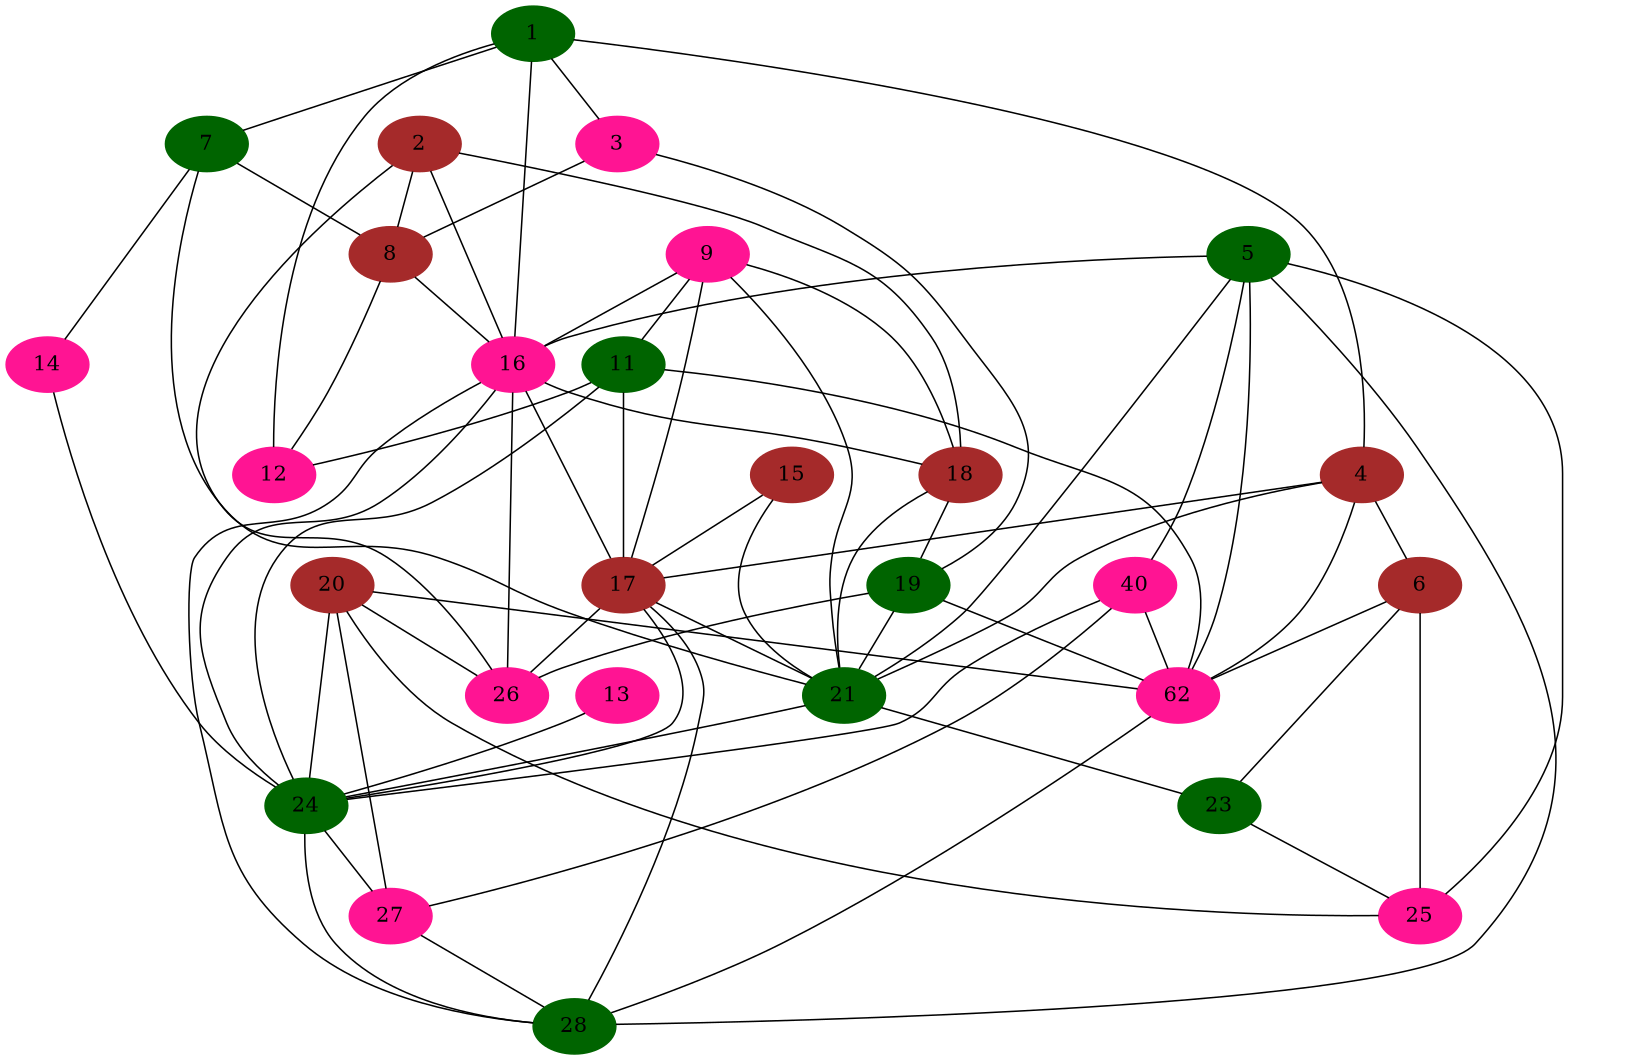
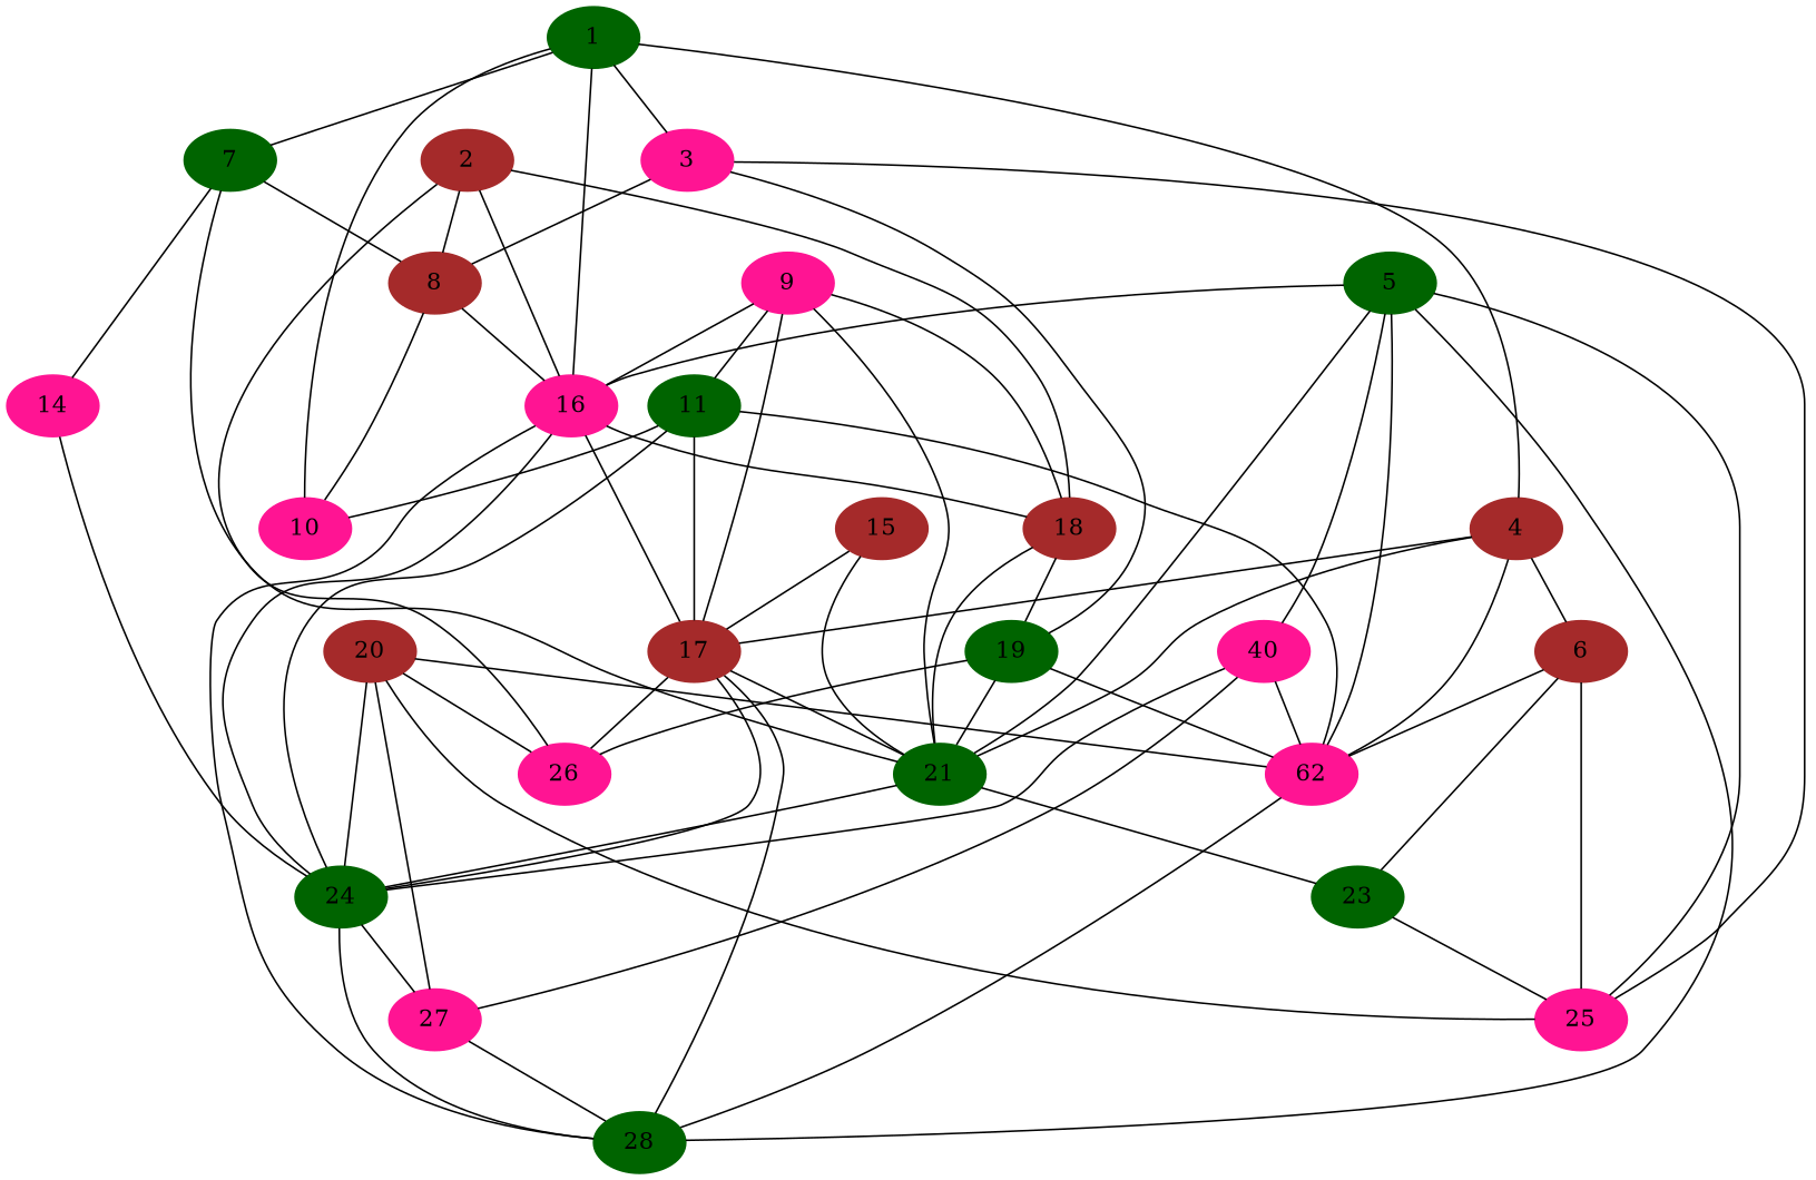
  graph {
    node [color=deeppink style=filled]
    edge [weight=1.0]
    1 [color=darkgreen]
    3
    4 [color=brown]
    7 [color=darkgreen]
-   12
+   12 [label=10]
    16
    8 [color=brown]
    19 [color=darkgreen]
    25
    6 [color=brown]
    17 [color=brown]
    21 [color=darkgreen]
    n13 [label=62]
    14
    18 [color=brown]
    26
    28 [color=darkgreen]
    24 [color=darkgreen]
    2 [color=brown]
    23 [color=darkgreen]
    5 [color=darkgreen]
    n22 [label=40]
    27
    9
    11 [color=darkgreen]
-   13
    15 [color=brown]
    20 [color=brown]
    1 -- 3
    1 -- 4
    1 -- 7
    1 -- 12
    1 -- 16
    3 -- 8 [weight=2.0]
    3 -- 19
+   3 -- 25
    4 -- 6
    4 -- 17
    4 -- 21
    4 -- n13
    7 -- 8 [weight=2.0]
    7 -- 21 [weight=2.0]
    7 -- 14
    16 -- 17
    16 -- 18 [weight=2.0]
-   16 -- 26
    16 -- 28
    16 -- 24
    8 -- 12
    8 -- 16
    19 -- 21
    19 -- n13
    19 -- 26
    6 -- 25
    6 -- n13
    6 -- 23
    17 -- 21
    17 -- 26
    17 -- 28
    17 -- 24
    21 -- 24
    21 -- 23 [weight=2.0]
    n13 -- 28
    14 -- 24
    18 -- 19
    18 -- 21
    24 -- 28
    24 -- 27 [weight=2.0]
    2 -- 16
    2 -- 8
    2 -- 18
    2 -- 26
    23 -- 25
    5 -- 16
    5 -- 25
    5 -- 21
    5 -- n13
    5 -- 28
    5 -- n22
    n22 -- n13
    n22 -- 24
    n22 -- 27
    27 -- 28
    9 -- 16
    9 -- 17
    9 -- 21
    9 -- 18
    9 -- 11
    11 -- 12
    11 -- 17
    11 -- n13
    11 -- 24
-   13 -- 24
    15 -- 17
    15 -- 21
    20 -- 25
    20 -- n13
    20 -- 26
    20 -- 24
    20 -- 27
  }
